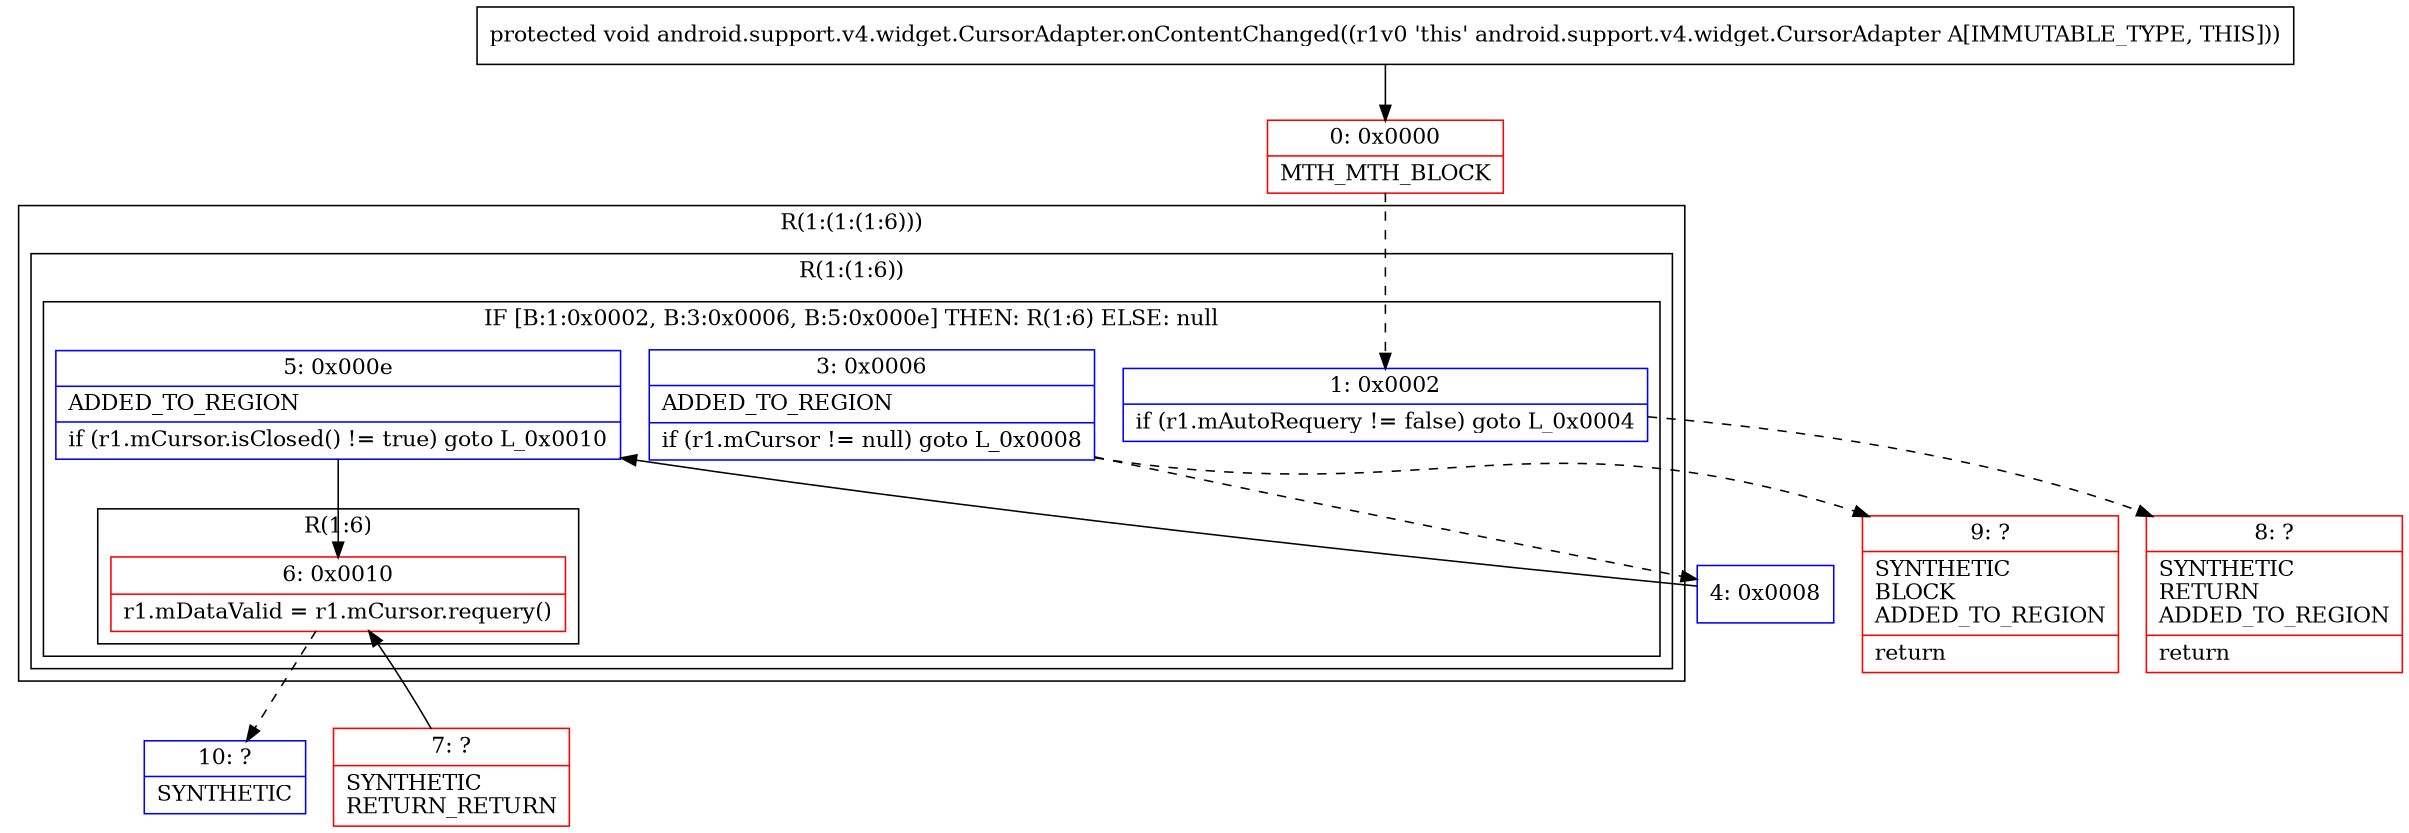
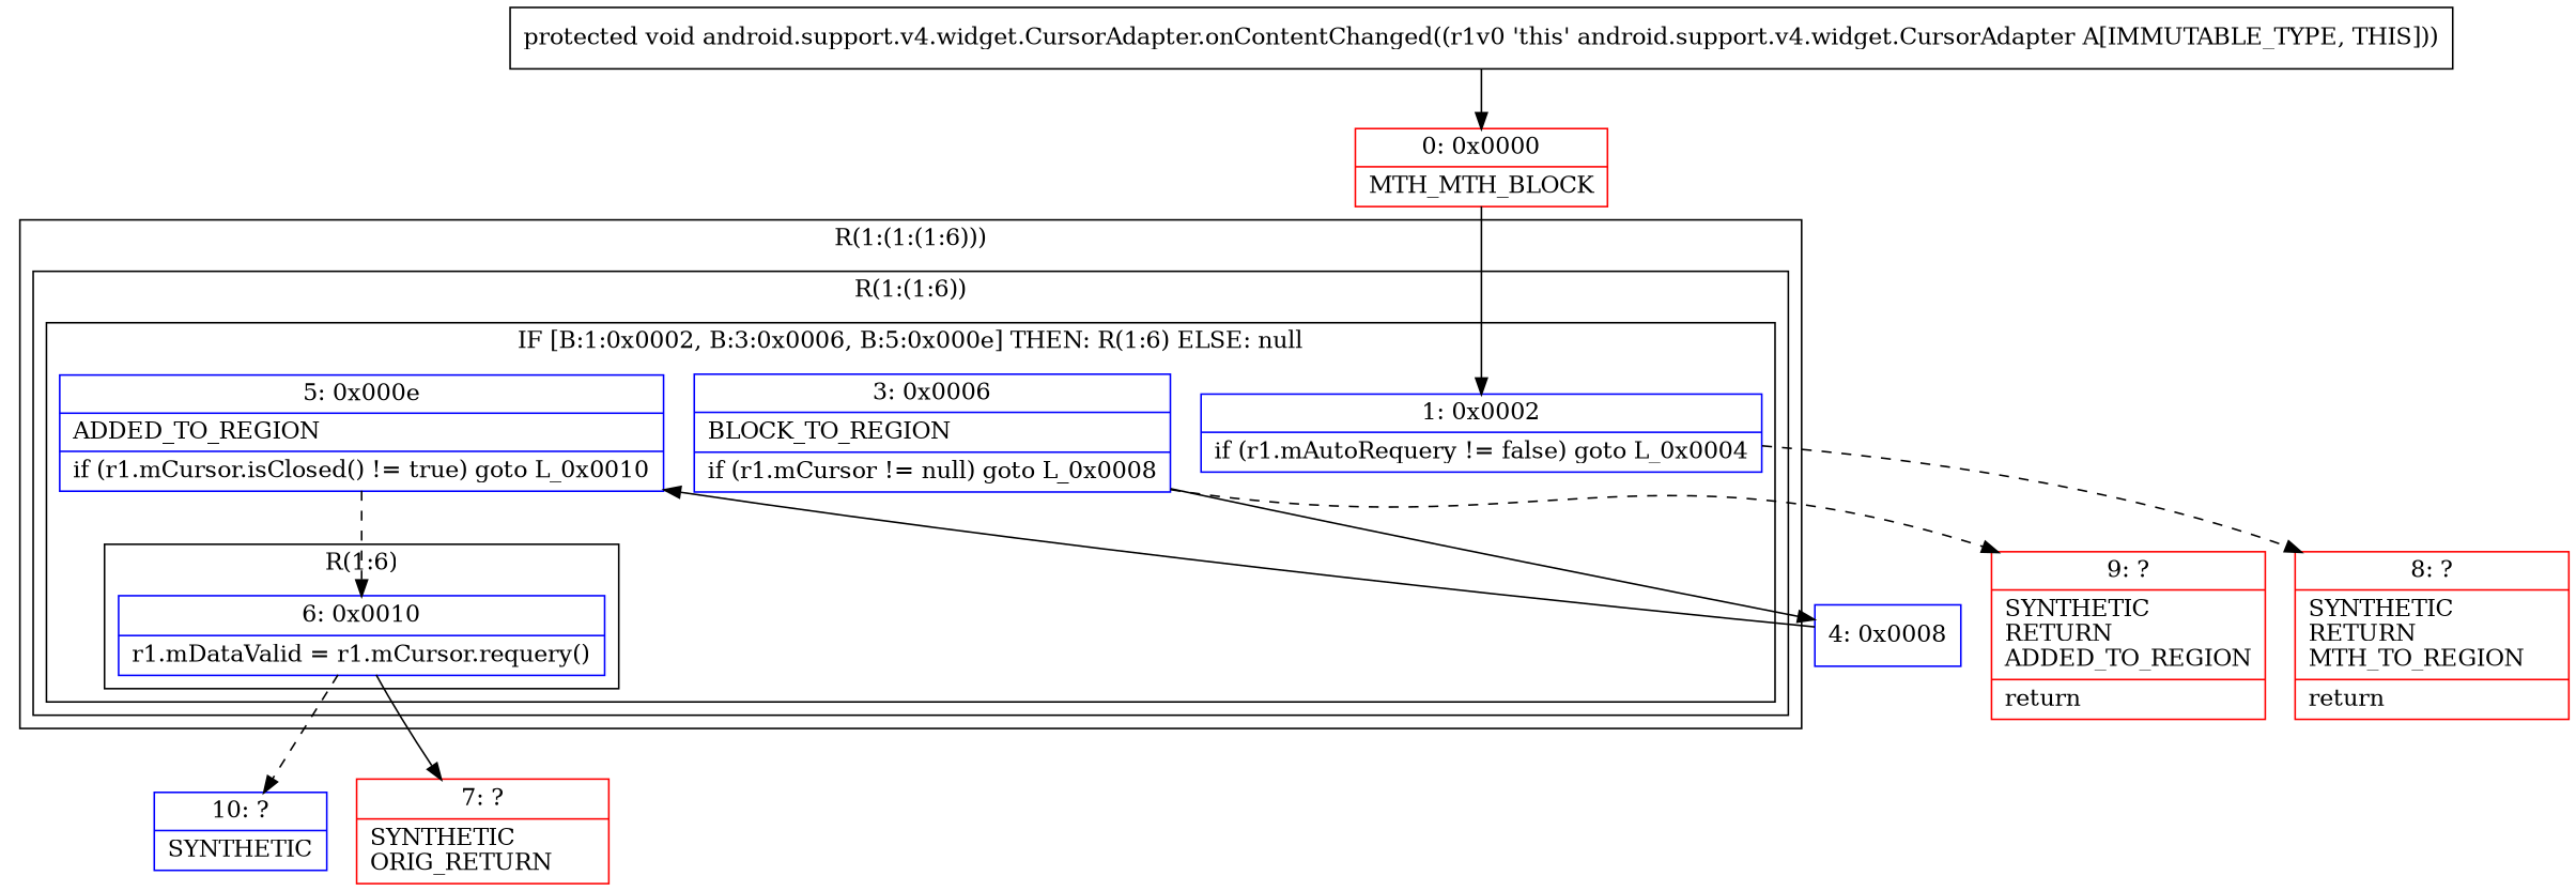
  digraph {
    node [color=blue shape=record]
-   n1 [color=red label="{6\:\ 0x0010|r1.mDataValid = r1.mCursor.requery()\l}"]
+   n1 [label="{6\:\ 0x0010|r1.mDataValid = r1.mCursor.requery()\l}"]
    n2 [label="{1\:\ 0x0002|if (r1.mAutoRequery != false) goto L_0x0004\l}"]
-   n3 [label="{3\:\ 0x0006|ADDED_TO_REGION\l|if (r1.mCursor != null) goto L_0x0008\l}"]
+   n3 [label="{3\:\ 0x0006|BLOCK_TO_REGION\l|if (r1.mCursor != null) goto L_0x0008\l}"]
    n4 [label="{5\:\ 0x000e|ADDED_TO_REGION\l|if (r1.mCursor.isClosed() != true) goto L_0x0010\l}"]
    n5 [label="{10\:\ ?|SYNTHETIC\l}"]
-   n6 [color=red label="{7\:\ ?|SYNTHETIC\lRETURN_RETURN\l}"]
-   n7 [color=red label="{8\:\ ?|SYNTHETIC\lRETURN\lADDED_TO_REGION\l|return\l}"]
+   n6 [color=red label="{7\:\ ?|SYNTHETIC\lORIG_RETURN\l}"]
+   n7 [color=red label="{8\:\ ?|SYNTHETIC\lRETURN\lMTH_TO_REGION\l|return\l}"]
    n8 [label="{4\:\ 0x0008}"]
-   n9 [color=red label="{9\:\ ?|SYNTHETIC\lBLOCK\lADDED_TO_REGION\l|return\l}"]
+   n9 [color=red label="{9\:\ ?|SYNTHETIC\lRETURN\lADDED_TO_REGION\l|return\l}"]
    n10 [color=red label="{0\:\ 0x0000|MTH_MTH_BLOCK\l}"]
    n11 [label="{protected void android.support.v4.widget.CursorAdapter.onContentChanged((r1v0 'this' android.support.v4.widget.CursorAdapter A[IMMUTABLE_TYPE, THIS])) }" color=""]
    subgraph cluster_1 {
      label="R(1:(1:(1:6)))"
      subgraph cluster_2 {
        label="R(1:(1:6))"
        subgraph cluster_3 {
          label="IF [B:1:0x0002, B:3:0x0006, B:5:0x000e] THEN: R(1:6) ELSE: null"
          n2
          n3
          n4
          subgraph cluster_4 {
            label="R(1:6)"
            n1
          }
        }
      }
    }
    n1 -> n5 [style=dashed]
-   n6 -> n1
+   n1 -> n6
    n2 -> n7 [style=dashed]
-   n3 -> n8 [style=dashed]
+   n3 -> n8
    n3 -> n9 [style=dashed]
-   n4 -> n1
+   n4 -> n1 [style=dashed]
    n8 -> n4
-   n10 -> n2 [style=dashed]
+   n10 -> n2
    n11 -> n10
  }
